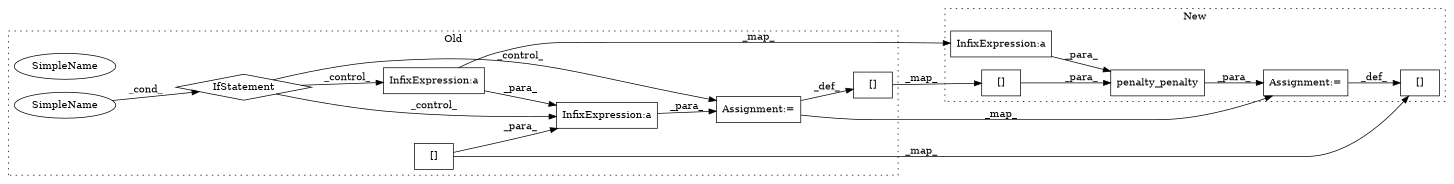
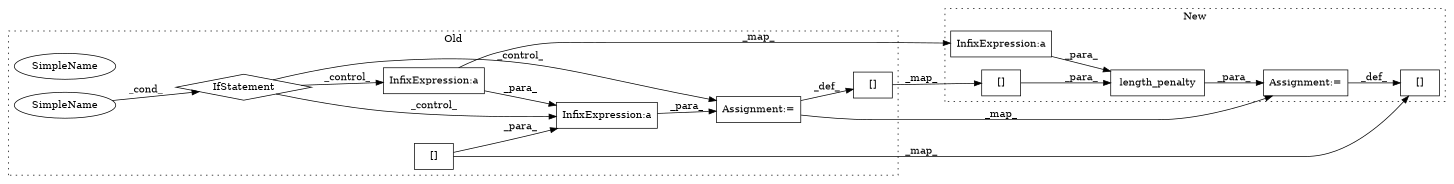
  digraph {
    rankdir=LR
    node [a=2 l="11,1" s=14447 shape=box]
    n1 [a=25 l="4,2" label=IfStatement s="14443,14454" shape=diamond]
    n2 [a=27 l=3 label="InfixExpression:a" s=14506]
    n3 [label="[]" s="14474,14488"]
    n4 [a=27 l=3 label="InfixExpression:a" s=14520]
    n5 [label="[]" s="14491,14505"]
    n6 [a=42 l=7 label=SimpleName shape=ellipse]
    n7 [a=7 l=1 label="Assignment:=" s=14489]
    n8 [a=42 l=7 label=SimpleName shape=ellipse]
-   n9 [a=32 l="15,1" label=penalty_penalty s="14517,14562"]
+   n9 [a=32 l="15,1" label=length_penalty s="14517,14562"]
    n10 [label="[]" s="14547,14561"]
    n11 [a=27 l=3 label="InfixExpression:a" s=14542]
    n12 [label="[]" s="14501,14515"]
    n13 [a=7 l=1 label="Assignment:=" s=14516]
    subgraph cluster_1 {
      label=Old
      style=dotted
      n1
      n2
      n3
      n4
      n5
      n6
      n7
      n8
    }
    subgraph cluster_2 {
      label=New
      style=dotted
      n9
      n10
      n11
      n12
      n13
    }
    n1 -> n2 [label=_control_]
    n1 -> n4 [label=_control_]
    n1 -> n7 [label=_control_]
    n2 -> n7 [label=_para_]
    n3 -> n10 [label=_map_]
    n4 -> n2 [label=_para_]
    n4 -> n11 [label=_map_]
    n5 -> n2 [label=_para_]
    n5 -> n12 [label=_map_]
    n7 -> n3 [label=_def_]
    n7 -> n13 [label=_map_]
    n8 -> n1 [label=_cond_]
    n9 -> n13 [label=_para_]
    n10 -> n9 [label=_para_]
    n11 -> n9 [label=_para_]
    n13 -> n12 [label=_def_]
  }
